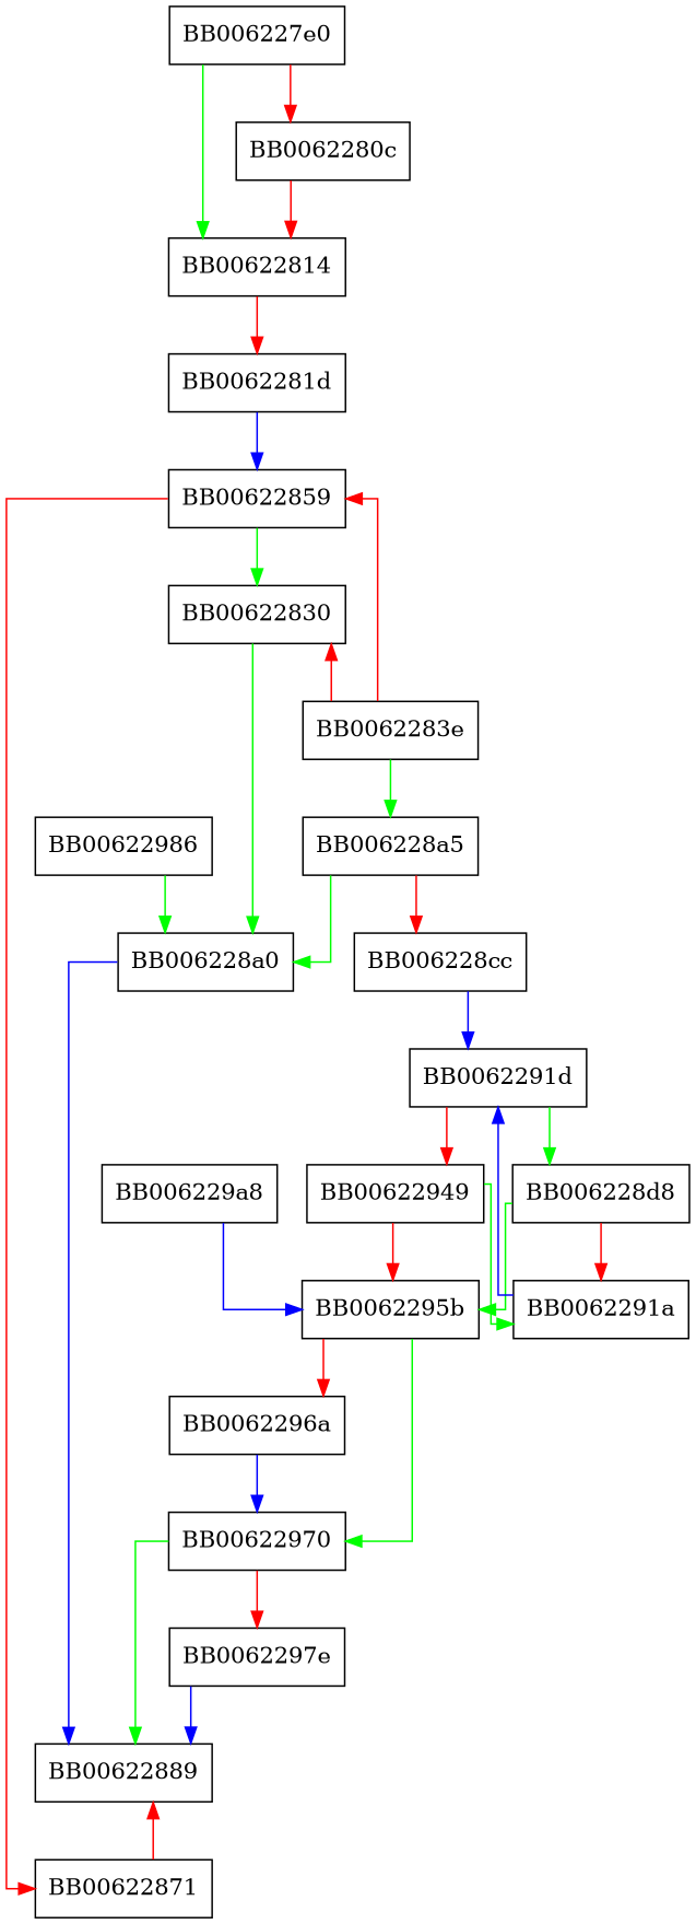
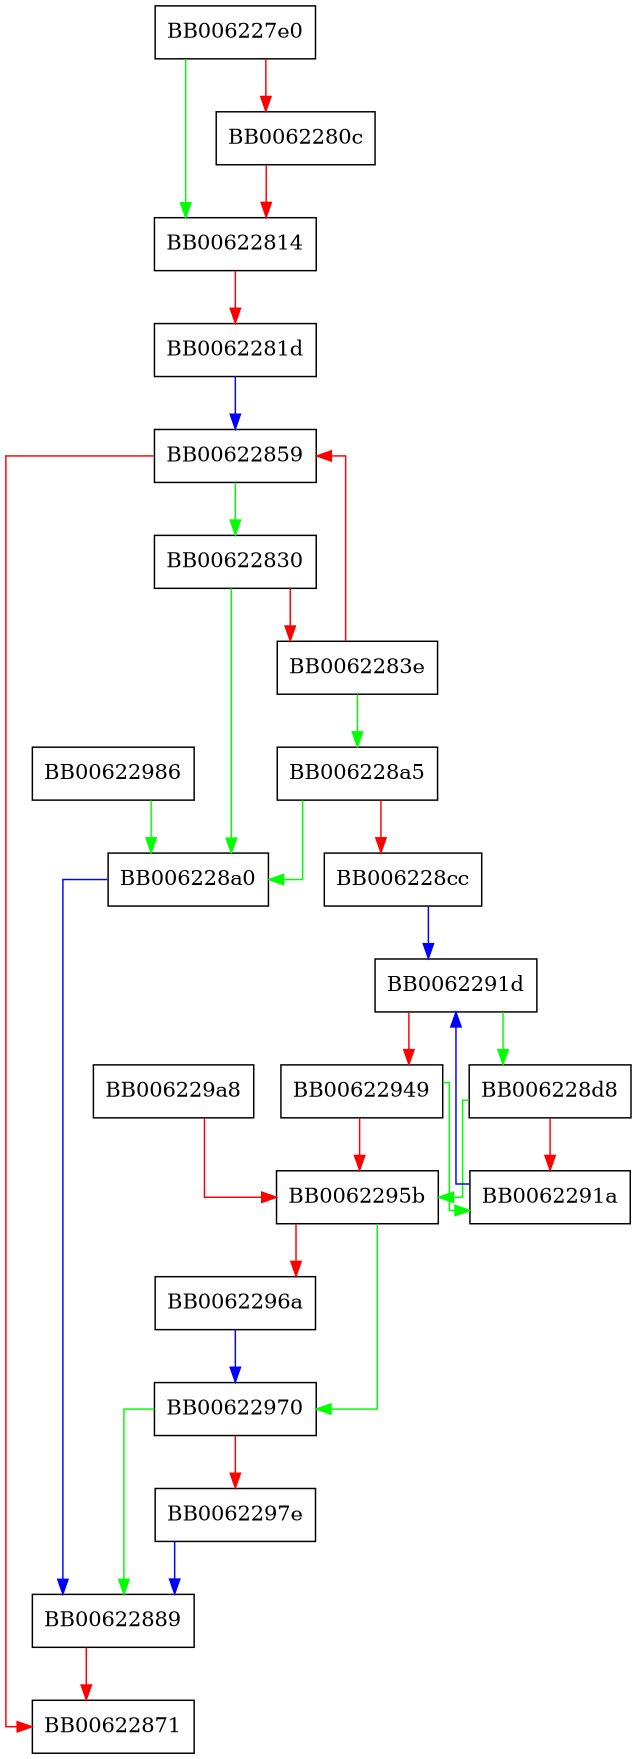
  digraph {
    splines=ortho
    node [shape=box]
    edge [color=red]
    BB006227e0
    BB00622814
    BB0062280c
    BB0062281d
    BB00622986
    BB006228a0
    BB00622859
    BB00622889
    BB006229a8
    BB0062295b
    BB00622830
    BB00622871
    BB0062283e
    n14 [label=BB006228a5]
    BB006228cc
    BB0062291d
    BB006228d8
    BB00622949
    BB0062291a
    BB00622970
    BB0062296a
    BB0062297e
    BB006227e0 -> BB00622814 [color=green]
    BB006227e0 -> BB0062280c
    BB00622814 -> BB0062281d
    BB0062280c -> BB00622814
    BB0062281d -> BB00622859 [color=blue]
    BB00622986 -> BB006228a0 [color=green]
    BB006228a0 -> BB00622889 [color=blue]
    BB00622859 -> BB00622830 [color=green]
    BB00622859 -> BB00622871
-   BB006229a8 -> BB0062295b [color=blue]
+   BB006229a8 -> BB0062295b
    BB0062295b -> BB00622970 [color=green]
    BB0062295b -> BB0062296a
    BB00622830 -> BB006228a0 [color=green]
-   BB0062283e -> BB00622830
-   BB00622871 -> BB00622889
+   BB00622830 -> BB0062283e
+   BB00622889 -> BB00622871
    BB0062283e -> BB00622859
    BB0062283e -> n14 [color=green]
    n14 -> BB006228a0 [color=green]
    n14 -> BB006228cc
    BB006228cc -> BB0062291d [color=blue]
    BB0062291d -> BB006228d8 [color=green]
    BB0062291d -> BB00622949
    BB006228d8 -> BB0062295b [color=green]
    BB006228d8 -> BB0062291a
    BB00622949 -> BB0062295b
    BB00622949 -> BB0062291a [color=green]
    BB0062291a -> BB0062291d [color=blue]
    BB00622970 -> BB00622889 [color=green]
    BB00622970 -> BB0062297e
    BB0062296a -> BB00622970 [color=blue]
    BB0062297e -> BB00622889 [color=blue]
  }
